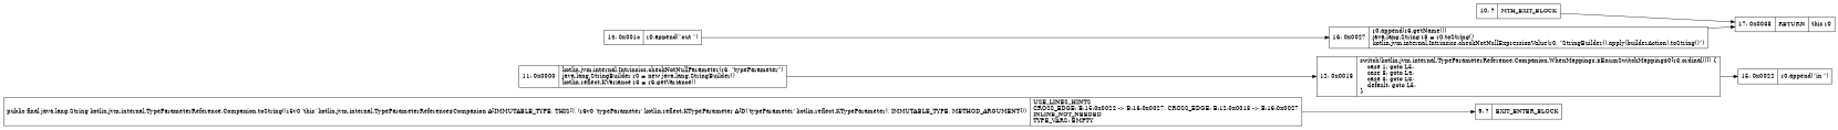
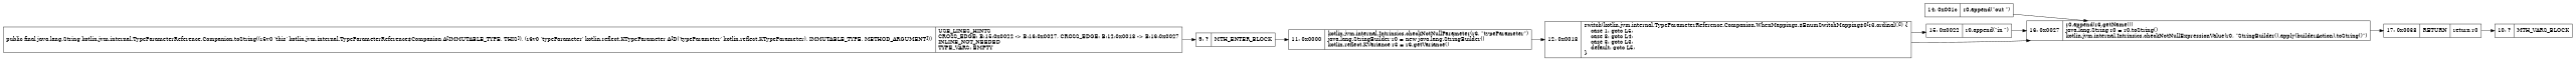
  digraph {
    rankdir=LR
    node [shape=record]
-   n1 [label="{9\:\ ?|EXIT_ENTER_BLOCK\l}"]
+   n1 [label="{9\:\ ?|MTH_ENTER_BLOCK\l}"]
    n2 [label="{11\:\ 0x0000|kotlin.jvm.internal.Intrinsics.checkNotNullParameter(r6, \"typeParameter\")\ljava.lang.StringBuilder r0 = new java.lang.StringBuilder()\lkotlin.reflect.KVariance r3 = r6.getVariance()\l}"]
    n3 [label="{12\:\ 0x0018|switch(kotlin.jvm.internal.TypeParameterReference.Companion.WhenMappings.$EnumSwitchMapping$0[r3.ordinal()]) \{\l    case 1: goto L5;\l    case 8: goto L4;\l    case 3: goto L3;\l    default: goto L5;\l\}\l}"]
    n4 [label="{15\:\ 0x0022|r0.append(\"in \")\l}"]
-   n5 [label="{16\:\ 0x0027|r0.append(r6.getName())\ljava.lang.String r8 = r0.toString()\lkotlin.jvm.internal.Intrinsics.checkNotNullExpressionValue(r0, \"StringBuilder().apply(builderAction).toString()\")\l}"]
+   n5 [label="{16\:\ 0x0027|r0.append(r6.getName())\ljava.lang.String r0 = r0.toString()\lkotlin.jvm.internal.Intrinsics.checkNotNullExpressionValue(r0, \"StringBuilder().apply(builderAction).toString()\")\l}"]
    n6 [label="{14\:\ 0x001c|r0.append(\"out \")\l}"]
-   n7 [label="{17\:\ 0x0038|RETURN\l|this r0\l}"]
-   n8 [label="{10\:\ ?|MTH_EXIT_BLOCK\l}"]
+   n7 [label="{17\:\ 0x0038|RETURN\l|return r0\l}"]
+   n8 [label="{10\:\ ?|MTH_VARS_BLOCK\l}"]
    n9 [label="{public final java.lang.String kotlin.jvm.internal.TypeParameterReference.Companion.toString((r5v0 'this' kotlin.jvm.internal.TypeParameterReference$Companion A[IMMUTABLE_TYPE, THIS]), (r6v0 'typeParameter' kotlin.reflect.KTypeParameter A[D('typeParameter' kotlin.reflect.KTypeParameter), IMMUTABLE_TYPE, METHOD_ARGUMENT]))  | USE_LINES_HINTS\lCROSS_EDGE: B:15:0x0022 \-\> B:16:0x0027, CROSS_EDGE: B:12:0x0018 \-\> B:16:0x0027\lINLINE_NOT_NEEDED\lTYPE_VARS: EMPTY\l}"]
+   n1 -> n2
    n2 -> n3
    n3 -> n4
+   n3 -> n5
+   n4 -> n5
    n5 -> n7
    n6 -> n5
-   n8 -> n7
+   n7 -> n8
    n9 -> n1
  }
